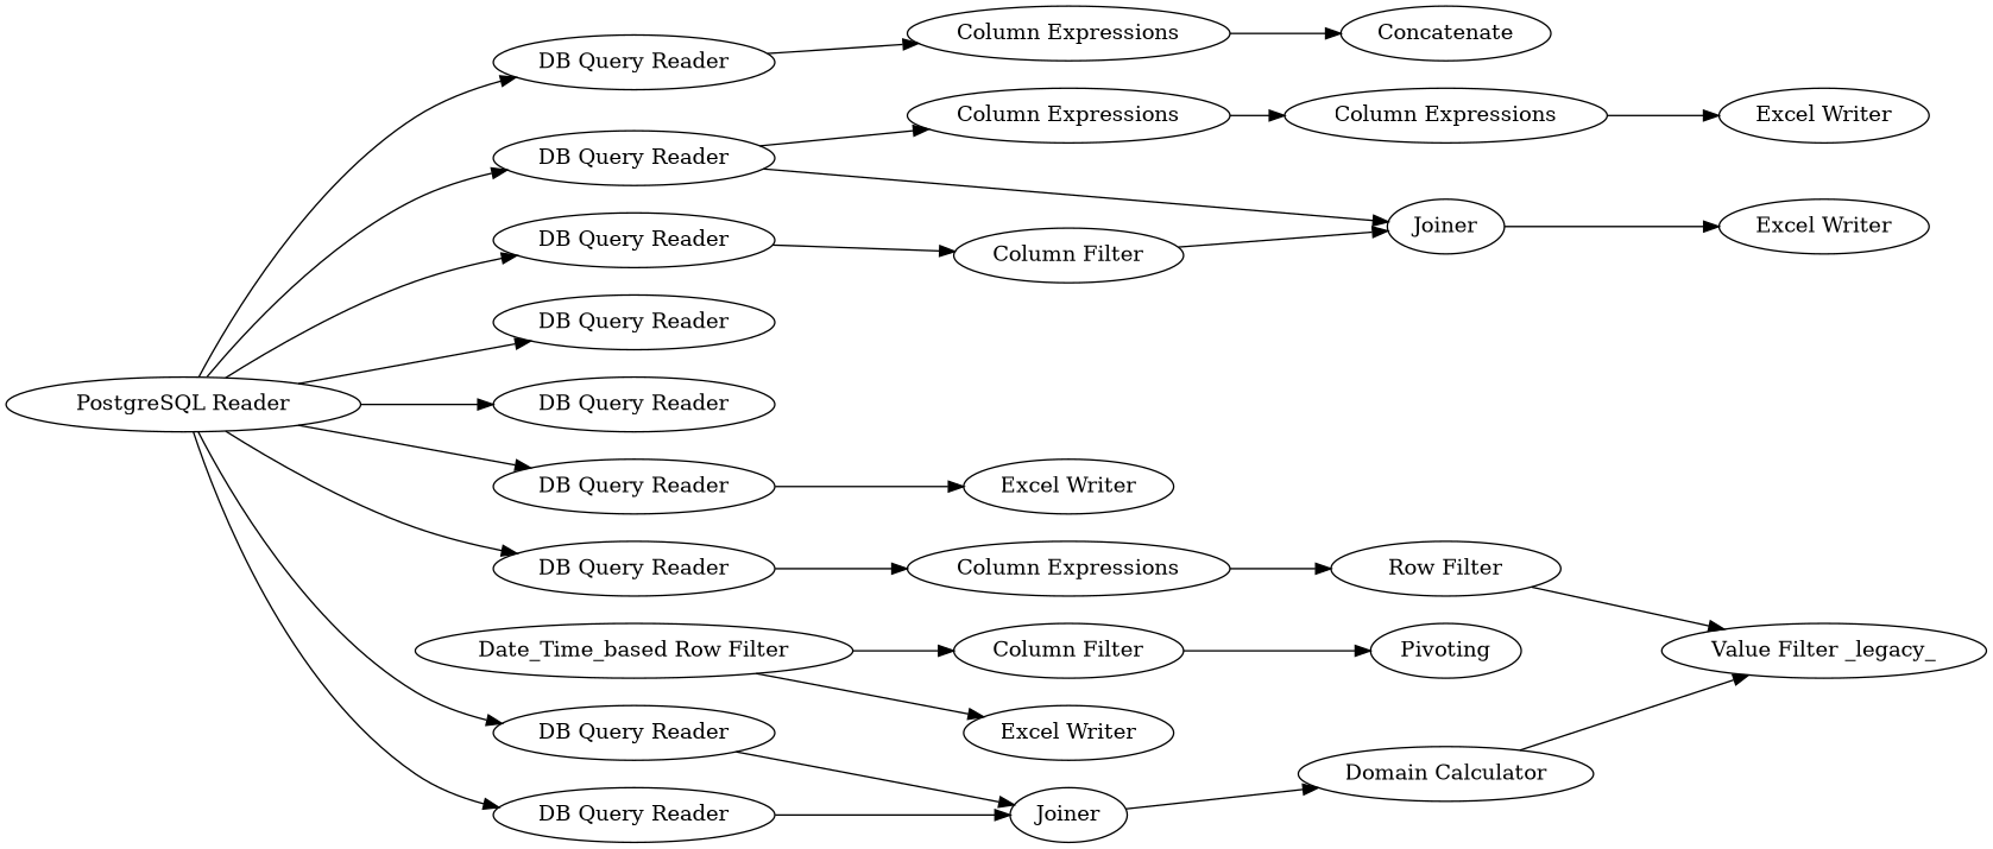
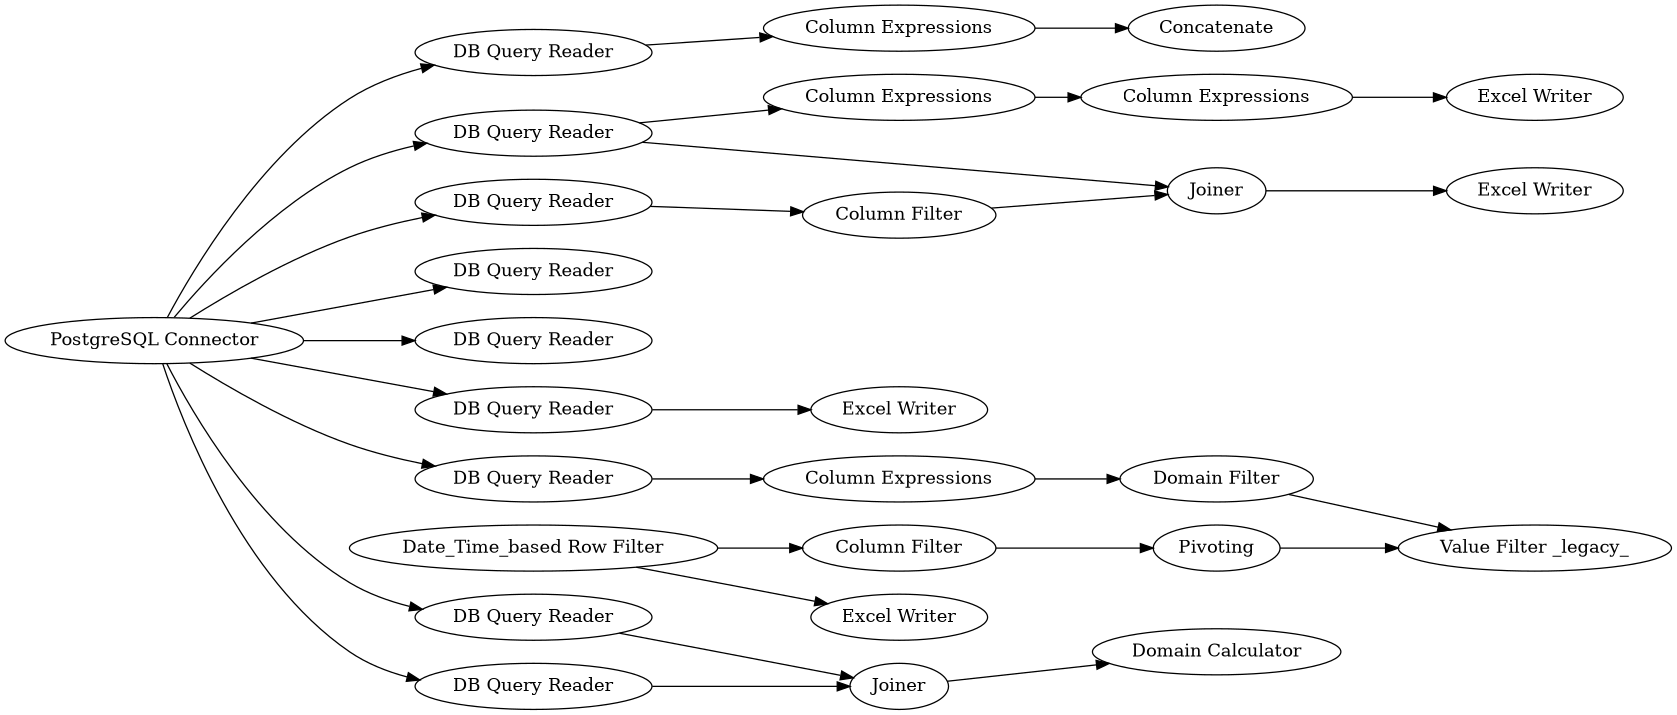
  digraph {
    rankdir=LR
    n1 [label=Joiner]
    n2 [label="Excel Writer"]
    n3 [label="DB Query Reader"]
    n4 [label="Column Expressions"]
-   n5 [label="Row Filter"]
+   n5 [label="Domain Filter"]
    n6 [label="Value Filter _legacy_"]
    n7 [label="DB Query Reader"]
    n8 [label="Column Expressions"]
    n9 [label="Column Expressions"]
    n10 [label="Excel Writer"]
-   n11 [label="PostgreSQL Reader"]
+   n11 [label="PostgreSQL Connector"]
    n12 [label="DB Query Reader"]
    n13 [label="DB Query Reader"]
    n14 [label="DB Query Reader"]
    n15 [label="DB Query Reader"]
    n16 [label="DB Query Reader"]
    n17 [label="DB Query Reader"]
    n18 [label="DB Query Reader"]
    n19 [label="Excel Writer"]
    n20 [label=Joiner]
    n21 [label="Column Filter"]
    n22 [label="Column Expressions"]
    n23 [label="Domain Calculator"]
    n24 [label=Concatenate]
    n25 [label="Date_Time_based Row Filter"]
    n26 [label="Excel Writer"]
    n27 [label="Column Filter"]
    n28 [label=Pivoting]
    n1 -> n2
    n3 -> n4
    n4 -> n5
    n5 -> n6
    n7 -> n1
    n7 -> n8
    n8 -> n9
    n9 -> n10
    n11 -> n3
    n11 -> n7
    n11 -> n12
    n11 -> n13
    n11 -> n14
    n11 -> n15
    n11 -> n16
    n11 -> n17
    n11 -> n18
    n14 -> n19
    n15 -> n20
    n16 -> n20
    n17 -> n21
    n18 -> n22
    n20 -> n23
    n21 -> n1
    n22 -> n24
-   n23 -> n6
+   n28 -> n6
    n25 -> n26
    n25 -> n27
    n27 -> n28
  }
